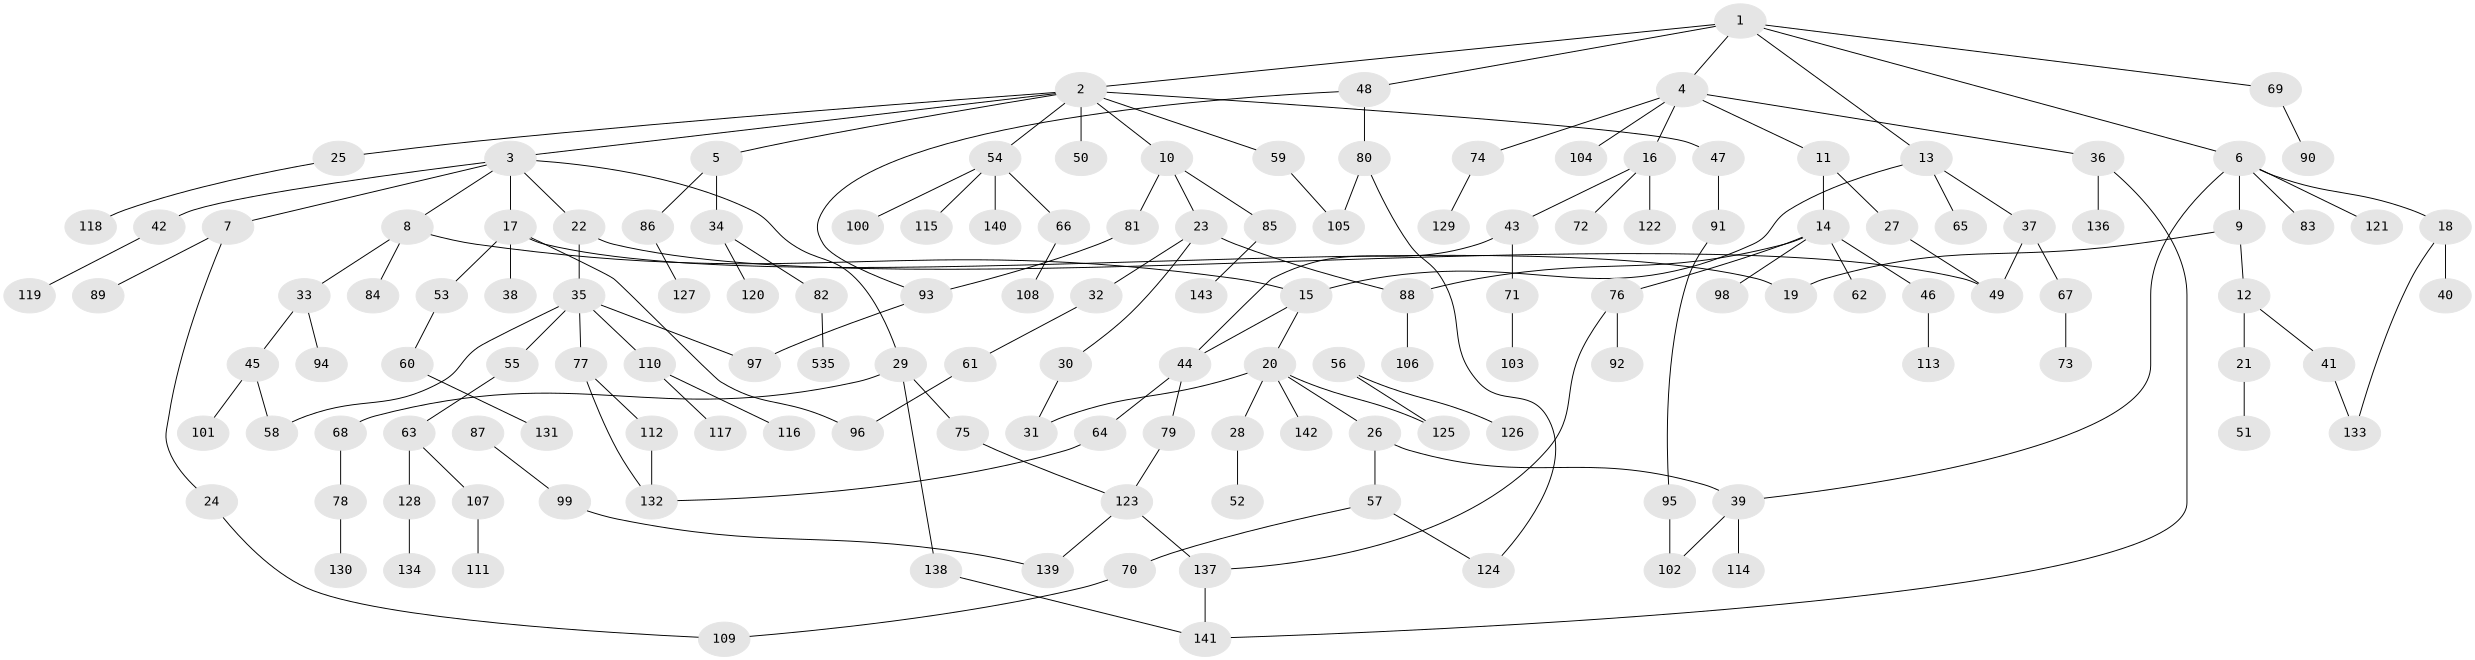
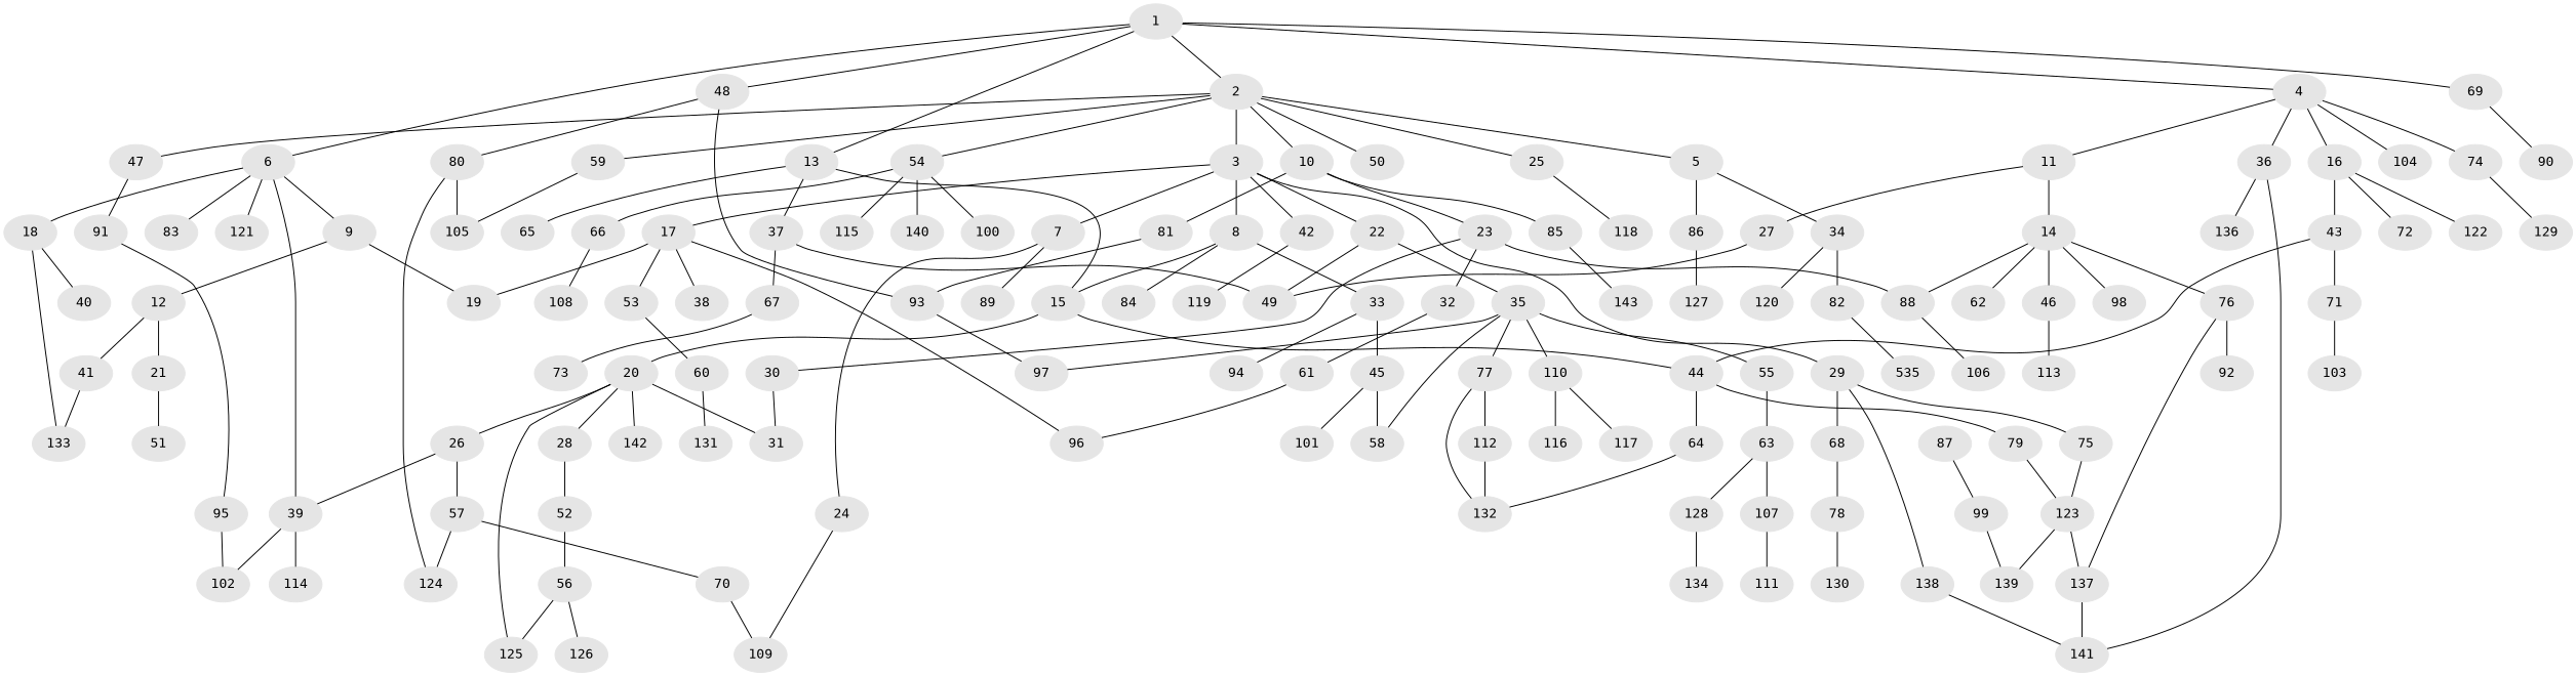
  graph {
    fontname="DejaVu Sans Mono"
    node [color=gray90 fontname="DejaVu Sans Mono" style=filled]
    edge [fontname="DejaVu Sans Mono"]
    1
    2
    4
    6
    13
    48
    69
    3
    5
    10
    25
    47
    50
    54
    59
    11
    16
    36
    74
    104
    9
    18
    39
    83
    121
    15
    37
    65
    80
    93
    90
    7
    8
    17
    22
    29
    42
    34
    86
    23
    81
    85
    118
    91
    66
    100
    115
    140
    105
    24
    89
    33
    84
    19
    38
    53
    96
    35
    49
    68
    75
    138
    119
    14
    27
    43
    72
    122
    136
    141
    129
    82
    120
    127
    12
    40
    133
    102
    114
    109
    20
    44
    45
    94
    21
    41
    88
    30
    32
    143
    46
    62
    76
    98
    51
    67
    113
    92
    137
    106
    26
    28
    31
    125
    142
    64
    79
    71
    60
    57
    52
    55
    58
    77
    97
    110
    61
    70
    124
    56
    78
    123
    101
    n124 [label=535]
    63
    132
    112
    116
    117
    73
    103
    95
    126
    131
    108
    107
    128
    111
    134
    130
    87
    99
    139
    1 -- 2
    1 -- 4
    1 -- 6
    1 -- 13
    1 -- 48
    1 -- 69
    2 -- 3
    2 -- 5
    2 -- 10
    2 -- 25
    2 -- 47
    2 -- 50
    2 -- 54
    2 -- 59
    4 -- 11
    4 -- 16
    4 -- 36
    4 -- 74
    4 -- 104
    6 -- 9
    6 -- 18
    6 -- 39
    6 -- 83
    6 -- 121
    13 -- 15
    13 -- 37
    13 -- 65
    48 -- 80
    48 -- 93
    69 -- 90
    3 -- 7
    3 -- 8
    3 -- 17
    3 -- 22
    3 -- 29
    3 -- 42
    5 -- 34
    5 -- 86
    10 -- 23
    10 -- 81
    10 -- 85
    25 -- 118
    47 -- 91
    54 -- 66
    54 -- 100
    54 -- 115
    54 -- 140
    59 -- 105
    11 -- 14
    11 -- 27
    16 -- 43
    16 -- 72
    16 -- 122
    36 -- 136
    36 -- 141
    74 -- 129
    9 -- 19
    9 -- 12
    18 -- 40
    18 -- 133
    39 -- 102
    39 -- 114
    15 -- 20
    15 -- 44
    37 -- 49
    37 -- 67
    80 -- 105
    80 -- 124
    93 -- 97
    7 -- 24
    7 -- 89
    8 -- 15
    8 -- 33
    8 -- 84
    17 -- 19
    17 -- 38
    17 -- 53
    17 -- 96
    22 -- 35
    22 -- 49
    29 -- 68
    29 -- 75
    29 -- 138
    42 -- 119
    34 -- 82
    34 -- 120
    86 -- 127
    23 -- 88
    23 -- 30
    23 -- 32
    81 -- 93
    85 -- 143
    91 -- 95
    66 -- 108
    24 -- 109
    33 -- 45
    33 -- 94
    53 -- 60
    35 -- 55
    35 -- 58
    35 -- 77
    35 -- 97
    35 -- 110
    68 -- 78
    75 -- 123
    138 -- 141
    14 -- 88
    14 -- 46
    14 -- 62
    14 -- 76
    14 -- 98
    27 -- 49
    43 -- 44
    43 -- 71
    82 -- n124
    12 -- 21
    12 -- 41
    20 -- 26
    20 -- 28
    20 -- 31
    20 -- 125
    20 -- 142
    44 -- 64
    44 -- 79
    45 -- 58
    45 -- 101
    21 -- 51
    41 -- 133
    88 -- 106
    30 -- 31
    32 -- 61
    46 -- 113
    76 -- 92
    76 -- 137
    67 -- 73
    137 -- 141
    26 -- 39
    26 -- 57
    28 -- 52
    64 -- 132
    79 -- 123
    71 -- 103
    60 -- 131
    57 -- 70
    57 -- 124
+   52 -- 56
    55 -- 63
    77 -- 132
    77 -- 112
    110 -- 116
    110 -- 117
    61 -- 96
    70 -- 109
    56 -- 125
    56 -- 126
    78 -- 130
    123 -- 137
    123 -- 139
    63 -- 107
    63 -- 128
    112 -- 132
    95 -- 102
    107 -- 111
    128 -- 134
    87 -- 99
    99 -- 139
  }
